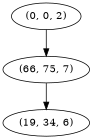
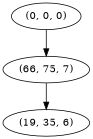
  digraph {
-   "(0, 0, 0)" [label="(0, 0, 2)"]
+   "(0, 0, 0)"
    "(66, 75, 7)"
-   "(19, 34, 6)"
+   "(19, 34, 6)" [label="(19, 35, 6)"]
    "(0, 0, 0)" -> "(66, 75, 7)"
    "(66, 75, 7)" -> "(19, 34, 6)"
  }
